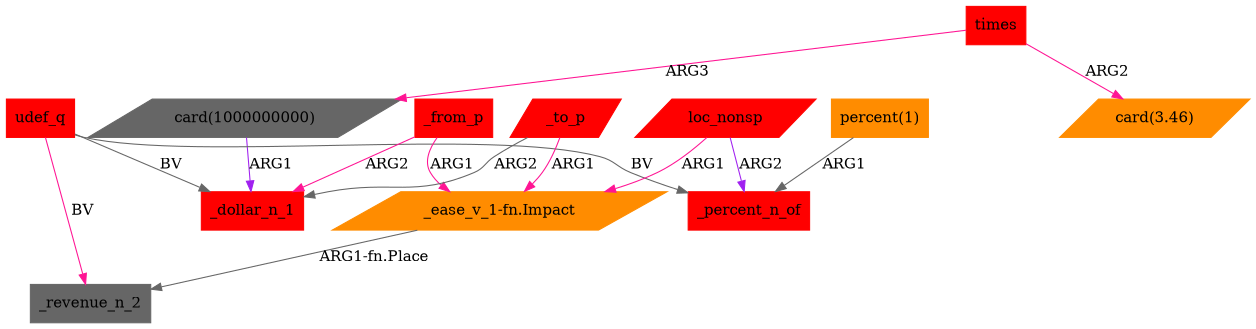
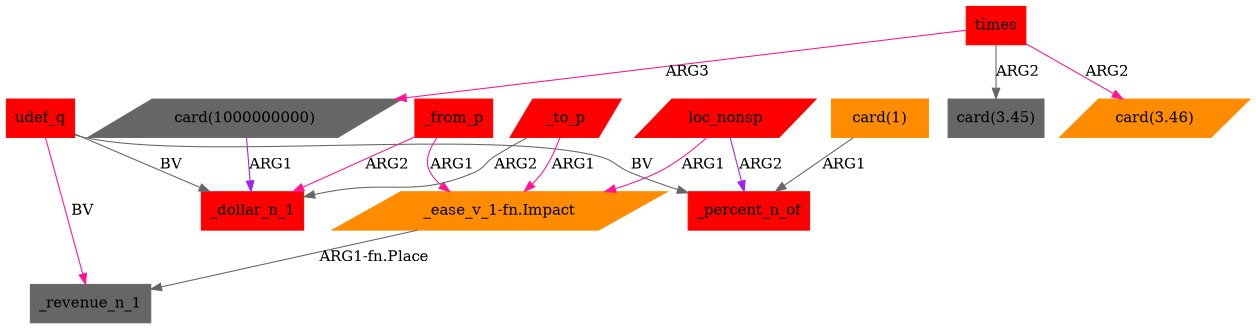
  digraph {
    node [color=red shape=box style=filled]
    edge [color=deeppink]
    "card(1000000000)" [color=gray40 shape=parallelogram]
    _dollar_n_1
    udef_q
    _percent_n_of
-   _revenue_n_1 [color=gray40 label=_revenue_n_2]
+   _revenue_n_1 [color=gray40]
    loc_nonsp [shape=parallelogram]
    "_ease_v_1-fn.Impact" [color=darkorange shape=parallelogram]
-   "card(1)" [color=darkorange label="percent(1)"]
+   "card(1)" [color=darkorange]
    _from_p
    _to_p [shape=parallelogram]
    times
+   "card(3.45)" [color=gray40]
    "card(3.46)" [color=darkorange shape=parallelogram]
    "card(1000000000)" -> _dollar_n_1 [color=purple label=ARG1]
    udef_q -> _dollar_n_1 [color=gray40 label=BV]
    udef_q -> _percent_n_of [color=gray40 label=BV]
    udef_q -> _revenue_n_1 [label=BV]
    loc_nonsp -> _percent_n_of [color=purple label=ARG2]
    loc_nonsp -> "_ease_v_1-fn.Impact" [label=ARG1]
    "_ease_v_1-fn.Impact" -> _revenue_n_1 [color=gray40 label="ARG1-fn.Place"]
    "card(1)" -> _percent_n_of [color=gray40 label=ARG1]
    _from_p -> _dollar_n_1 [label=ARG2]
    _from_p -> "_ease_v_1-fn.Impact" [label=ARG1]
    _to_p -> _dollar_n_1 [color=gray40 label=ARG2]
    _to_p -> "_ease_v_1-fn.Impact" [label=ARG1]
    times -> "card(1000000000)" [label=ARG3]
+   times -> "card(3.45)" [color=gray40 label=ARG2]
    times -> "card(3.46)" [label=ARG2]
  }
